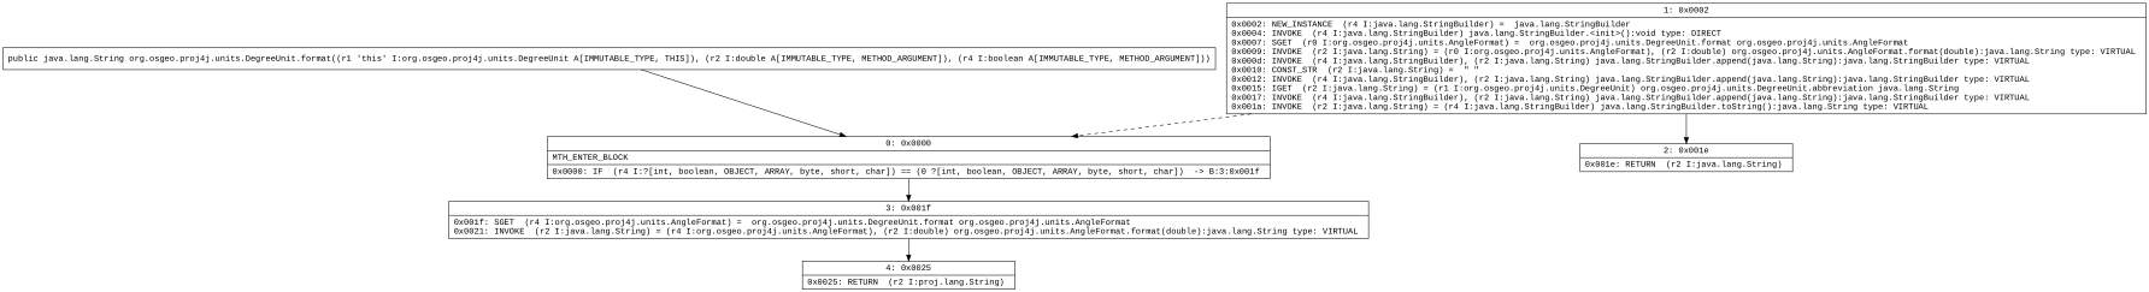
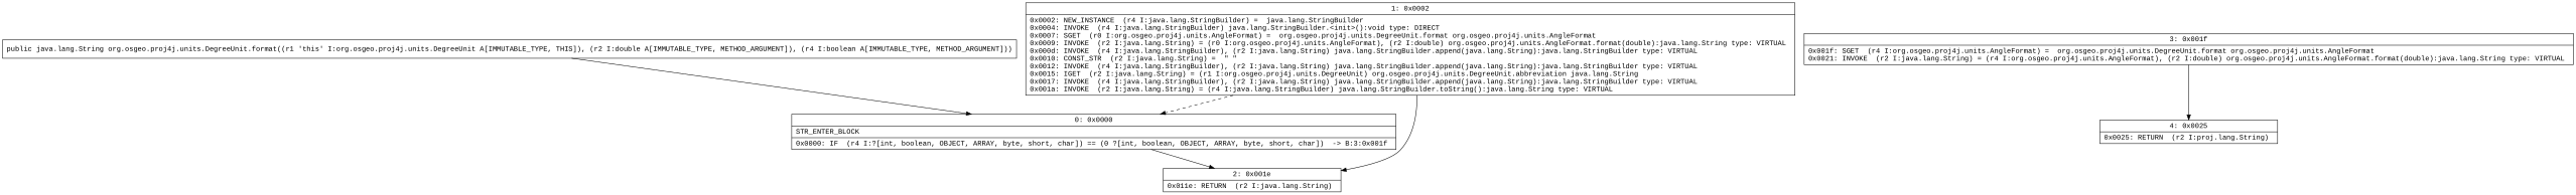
  digraph {
    fontname="Liberation Mono"
    node [fontname="Liberation Mono" shape=record]
    edge [fontname="Liberation Mono"]
-   n1 [label="{0\:\ 0x0000|MTH_ENTER_BLOCK\l|0x0000: IF  (r4 I:?[int, boolean, OBJECT, ARRAY, byte, short, char]) == (0 ?[int, boolean, OBJECT, ARRAY, byte, short, char])  \-\> B:3:0x001f \l}"]
+   n1 [label="{0\:\ 0x0000|STR_ENTER_BLOCK\l|0x0000: IF  (r4 I:?[int, boolean, OBJECT, ARRAY, byte, short, char]) == (0 ?[int, boolean, OBJECT, ARRAY, byte, short, char])  \-\> B:3:0x001f \l}"]
    n2 [label="{3\:\ 0x001f|0x001f: SGET  (r4 I:org.osgeo.proj4j.units.AngleFormat) =  org.osgeo.proj4j.units.DegreeUnit.format org.osgeo.proj4j.units.AngleFormat \l0x0021: INVOKE  (r2 I:java.lang.String) = (r4 I:org.osgeo.proj4j.units.AngleFormat), (r2 I:double) org.osgeo.proj4j.units.AngleFormat.format(double):java.lang.String type: VIRTUAL \l}"]
    n3 [label="{1\:\ 0x0002|0x0002: NEW_INSTANCE  (r4 I:java.lang.StringBuilder) =  java.lang.StringBuilder \l0x0004: INVOKE  (r4 I:java.lang.StringBuilder) java.lang.StringBuilder.\<init\>():void type: DIRECT \l0x0007: SGET  (r0 I:org.osgeo.proj4j.units.AngleFormat) =  org.osgeo.proj4j.units.DegreeUnit.format org.osgeo.proj4j.units.AngleFormat \l0x0009: INVOKE  (r2 I:java.lang.String) = (r0 I:org.osgeo.proj4j.units.AngleFormat), (r2 I:double) org.osgeo.proj4j.units.AngleFormat.format(double):java.lang.String type: VIRTUAL \l0x000d: INVOKE  (r4 I:java.lang.StringBuilder), (r2 I:java.lang.String) java.lang.StringBuilder.append(java.lang.String):java.lang.StringBuilder type: VIRTUAL \l0x0010: CONST_STR  (r2 I:java.lang.String) =  \" \" \l0x0012: INVOKE  (r4 I:java.lang.StringBuilder), (r2 I:java.lang.String) java.lang.StringBuilder.append(java.lang.String):java.lang.StringBuilder type: VIRTUAL \l0x0015: IGET  (r2 I:java.lang.String) = (r1 I:org.osgeo.proj4j.units.DegreeUnit) org.osgeo.proj4j.units.DegreeUnit.abbreviation java.lang.String \l0x0017: INVOKE  (r4 I:java.lang.StringBuilder), (r2 I:java.lang.String) java.lang.StringBuilder.append(java.lang.String):java.lang.StringBuilder type: VIRTUAL \l0x001a: INVOKE  (r2 I:java.lang.String) = (r4 I:java.lang.StringBuilder) java.lang.StringBuilder.toString():java.lang.String type: VIRTUAL \l}"]
-   n4 [label="{2\:\ 0x001e|0x001e: RETURN  (r2 I:java.lang.String) \l}"]
+   n4 [label="{2\:\ 0x001e|0x011e: RETURN  (r2 I:java.lang.String) \l}"]
    n5 [label="{4\:\ 0x0025|0x0025: RETURN  (r2 I:proj.lang.String) \l}"]
    n6 [label="{public java.lang.String org.osgeo.proj4j.units.DegreeUnit.format((r1 'this' I:org.osgeo.proj4j.units.DegreeUnit A[IMMUTABLE_TYPE, THIS]), (r2 I:double A[IMMUTABLE_TYPE, METHOD_ARGUMENT]), (r4 I:boolean A[IMMUTABLE_TYPE, METHOD_ARGUMENT])) }"]
-   n1 -> n2
+   n1 -> n4
    n2 -> n5
    n3 -> n1 [style=dashed]
    n3 -> n4
    n6 -> n1
  }
